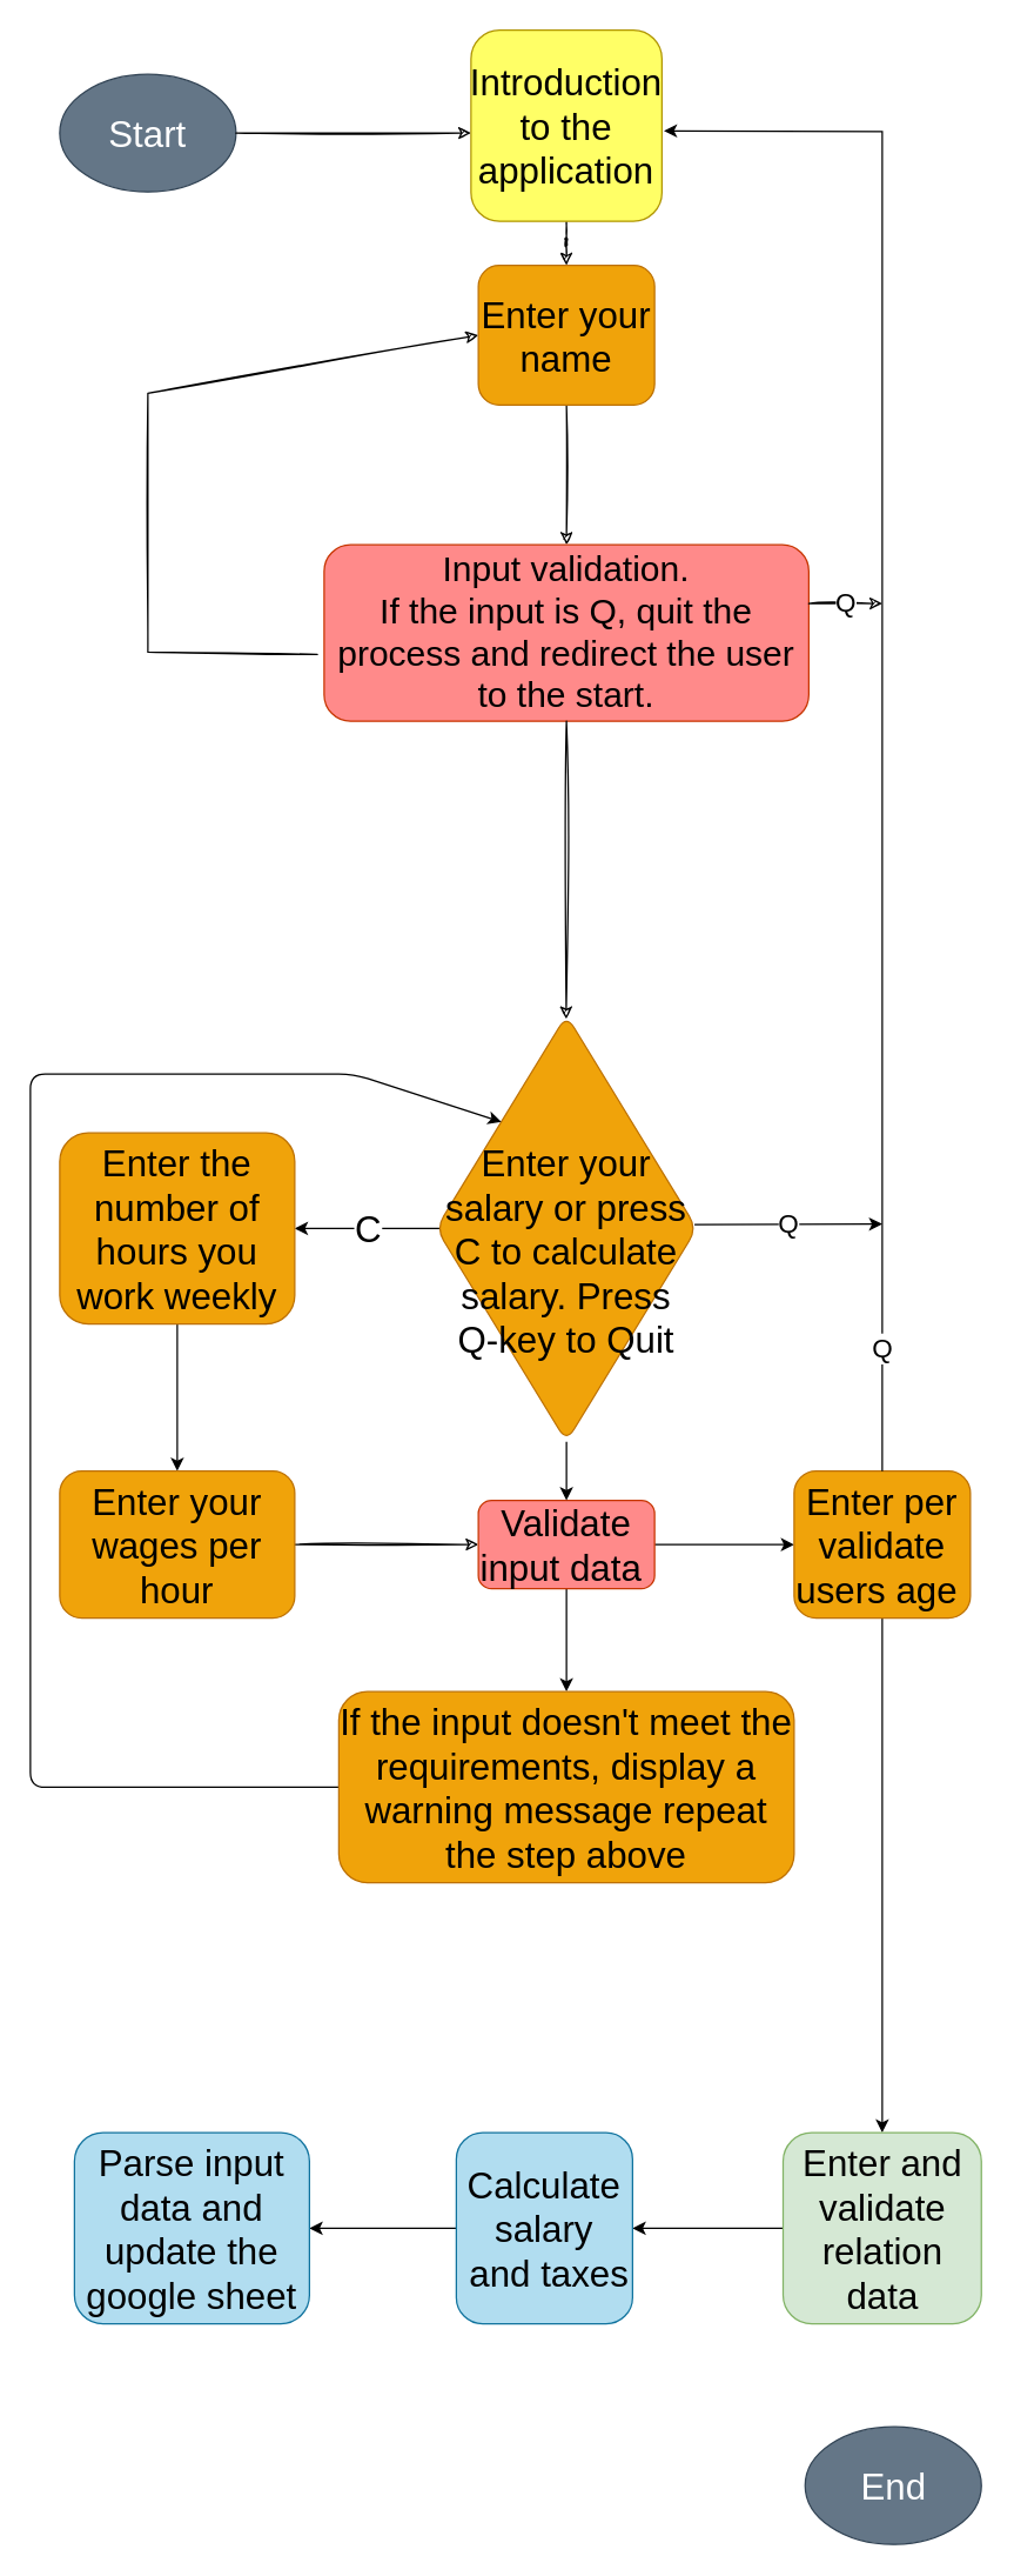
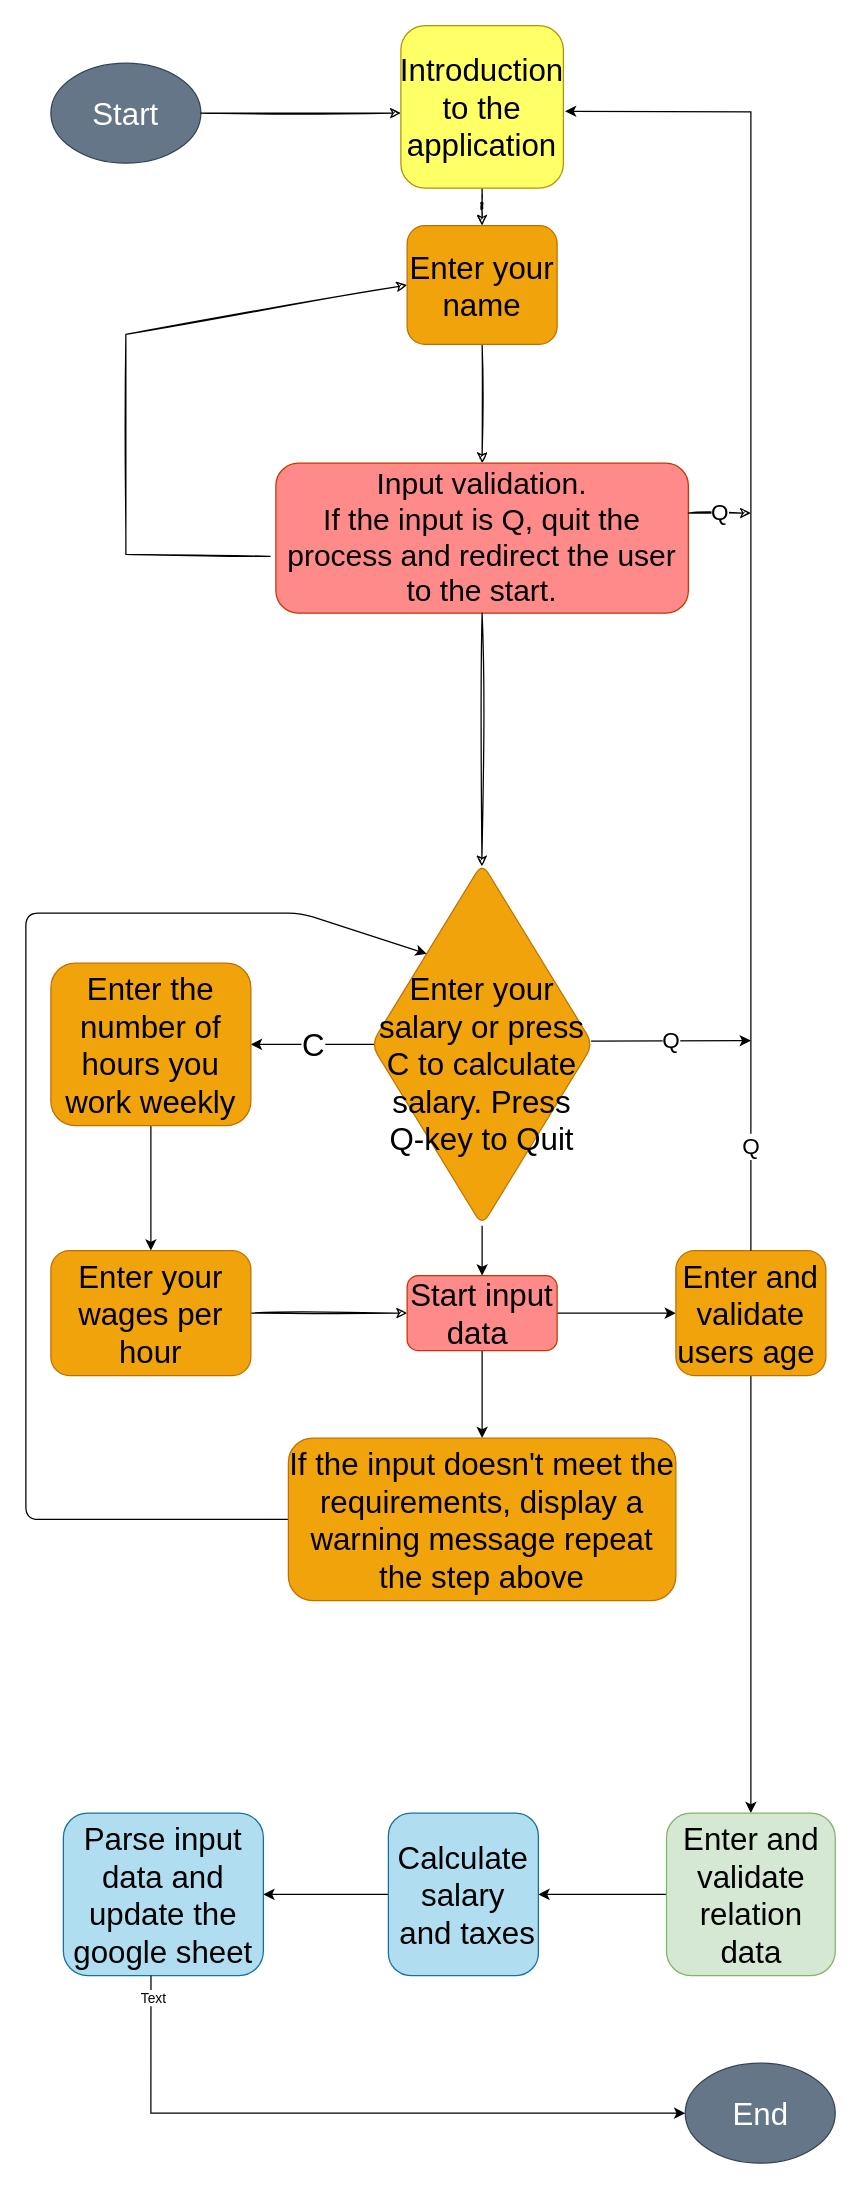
  <mxCell id="0" />
  <mxCell id="1" parent="0" />
  <mxCell id="2" value="Start" style="ellipse;whiteSpace=wrap;html=1;fontSize=25;rounded=1;sketch=0;fillColor=#647687;fontColor=#ffffff;strokeColor=#314354;shadow=0;" parent="1" vertex="1"><mxGeometry x="40" y="50" width="120" height="80" as="geometry" /></mxCell>
  <mxCell id="3" value="End" style="ellipse;whiteSpace=wrap;html=1;fontSize=25;rounded=1;sketch=0;fillColor=#647687;fontColor=#ffffff;strokeColor=#314354;" parent="1" vertex="1"><mxGeometry x="547.5" y="1650" width="120" height="80" as="geometry" /></mxCell>
  <mxCell id="4" value="" style="edgeStyle=orthogonalEdgeStyle;rounded=1;orthogonalLoop=1;jettySize=auto;html=1;fontSize=25;sketch=1;" parent="1" source="5" target="7" edge="1"><mxGeometry relative="1" as="geometry" /></mxCell>
  <mxCell id="5" value="Introduction to the application&lt;br&gt;" style="whiteSpace=wrap;html=1;aspect=fixed;fontSize=25;direction=south;rounded=1;sketch=0;fillColor=#FFFF66;strokeColor=#B09500;fontColor=#000000;" parent="1" vertex="1"><mxGeometry x="320" y="20" width="130" height="130" as="geometry" /></mxCell>
  <mxCell id="6" value="" style="edgeStyle=orthogonalEdgeStyle;rounded=1;orthogonalLoop=1;jettySize=auto;html=1;fontSize=25;entryX=0.5;entryY=0;entryDx=0;entryDy=0;sketch=1;" parent="1" source="7" target="28" edge="1"><mxGeometry relative="1" as="geometry" /></mxCell>
  <mxCell id="7" value="Enter your name" style="whiteSpace=wrap;html=1;fontSize=25;rounded=1;sketch=0;fillColor=#f0a30a;strokeColor=#BD7000;fontColor=#000000;fillStyle=auto;" parent="1" vertex="1"><mxGeometry x="325" y="180" width="120" height="95" as="geometry" /></mxCell>
  <mxCell id="8" value="" style="endArrow=classic;html=1;rounded=1;fontSize=25;exitX=1;exitY=0.5;exitDx=0;exitDy=0;sketch=1;" parent="1" source="2" edge="1"><mxGeometry width="50" height="50" relative="1" as="geometry"><mxPoint x="460" y="260" as="sourcePoint" /><mxPoint x="320" y="90" as="targetPoint" /><Array as="points" /></mxGeometry></mxCell>
  <mxCell id="9" value="C" style="edgeStyle=orthogonalEdgeStyle;rounded=1;orthogonalLoop=1;jettySize=auto;html=1;fontSize=25;sketch=0;exitX=0.5;exitY=0.986;exitDx=0;exitDy=0;exitPerimeter=0;" parent="1" source="10" target="12" edge="1"><mxGeometry relative="1" as="geometry" /></mxCell>
  <mxCell id="10" value="&lt;br&gt;&lt;span style=&quot;font-family: Helvetica; font-size: 25px; font-style: normal; font-variant-ligatures: normal; font-variant-caps: normal; font-weight: 400; letter-spacing: normal; orphans: 2; text-align: center; text-indent: 0px; text-transform: none; widows: 2; word-spacing: 0px; -webkit-text-stroke-width: 0px; text-decoration-thickness: initial; text-decoration-style: initial; text-decoration-color: initial; float: none; display: inline !important;&quot;&gt;Enter your salary or press C to calculate salary. Press Q-key to Quit&lt;/span&gt;" style="rhombus;whiteSpace=wrap;html=1;fontSize=25;direction=south;rounded=1;sketch=0;fillColor=#f0a30a;strokeColor=#BD7000;fontColor=#000000;labelBackgroundColor=none;" parent="1" vertex="1"><mxGeometry x="296.25" y="690" width="177.5" height="290" as="geometry" /></mxCell>
  <mxCell id="11" value="" style="edgeStyle=orthogonalEdgeStyle;rounded=1;orthogonalLoop=1;jettySize=auto;html=1;fontSize=25;sketch=0;" parent="1" source="12" target="14" edge="1"><mxGeometry relative="1" as="geometry" /></mxCell>
  <mxCell id="12" value="Enter the number of hours you work weekly" style="whiteSpace=wrap;html=1;fontSize=25;rounded=1;sketch=0;fillColor=#f0a30a;strokeColor=#BD7000;fontColor=#000000;" parent="1" vertex="1"><mxGeometry x="40" y="770" width="160" height="130" as="geometry" /></mxCell>
  <mxCell id="13" value="" style="edgeStyle=orthogonalEdgeStyle;rounded=1;orthogonalLoop=1;jettySize=auto;html=1;fontSize=25;sketch=1;" parent="1" source="14" target="17" edge="1"><mxGeometry relative="1" as="geometry" /></mxCell>
  <mxCell id="14" value="Enter your wages per hour&lt;br&gt;" style="whiteSpace=wrap;html=1;fontSize=25;rounded=1;sketch=0;fillColor=#f0a30a;strokeColor=#BD7000;fontColor=#000000;" parent="1" vertex="1"><mxGeometry x="40" y="1000" width="160" height="100" as="geometry" /></mxCell>
  <mxCell id="15" value="" style="edgeStyle=orthogonalEdgeStyle;rounded=1;orthogonalLoop=1;jettySize=auto;html=1;fontSize=25;sketch=0;" parent="1" source="17" target="20" edge="1"><mxGeometry relative="1" as="geometry" /></mxCell>
  <mxCell id="16" value="" style="edgeStyle=orthogonalEdgeStyle;rounded=1;sketch=0;orthogonalLoop=1;jettySize=auto;html=1;fontSize=18;" parent="1" source="17" target="35" edge="1"><mxGeometry relative="1" as="geometry" /></mxCell>
- <mxCell id="17" value="Validate input data&amp;nbsp;" style="whiteSpace=wrap;html=1;fontSize=25;rounded=1;sketch=0;fillColor=#FF8A8A;fontColor=#000000;strokeColor=#C73500;" parent="1" vertex="1"><mxGeometry x="325" y="1020" width="120" height="60" as="geometry" /></mxCell>
+ <mxCell id="17" value="Start input data&amp;nbsp;" style="whiteSpace=wrap;html=1;fontSize=25;rounded=1;sketch=0;fillColor=#FF8A8A;fontColor=#000000;strokeColor=#C73500;" parent="1" vertex="1"><mxGeometry x="325" y="1020" width="120" height="60" as="geometry" /></mxCell>
  <mxCell id="18" value="" style="endArrow=classic;html=1;rounded=1;fontSize=25;entryX=0.5;entryY=0;entryDx=0;entryDy=0;sketch=0;" parent="1" source="10" target="17" edge="1"><mxGeometry width="50" height="50" relative="1" as="geometry"><mxPoint x="385" y="980" as="sourcePoint" /><mxPoint x="370" y="490" as="targetPoint" /></mxGeometry></mxCell>
  <mxCell id="19" value="" style="edgeStyle=orthogonalEdgeStyle;rounded=0;orthogonalLoop=1;jettySize=auto;html=1;sketch=0;" parent="1" source="20" target="22" edge="1"><mxGeometry relative="1" as="geometry" /></mxCell>
- <mxCell id="20" value="Enter per validate &lt;br&gt;users age&amp;nbsp;" style="whiteSpace=wrap;html=1;fontSize=25;rounded=1;sketch=0;fillColor=#f0a30a;strokeColor=#BD7000;fontColor=#000000;" parent="1" vertex="1"><mxGeometry x="540" y="1000" width="120" height="100" as="geometry" /></mxCell>
+ <mxCell id="20" value="Enter and validate &lt;br&gt;users age&amp;nbsp;" style="whiteSpace=wrap;html=1;fontSize=25;rounded=1;sketch=0;fillColor=#f0a30a;strokeColor=#BD7000;fontColor=#000000;" parent="1" vertex="1"><mxGeometry x="540" y="1000" width="120" height="100" as="geometry" /></mxCell>
  <mxCell id="21" value="" style="edgeStyle=orthogonalEdgeStyle;rounded=0;orthogonalLoop=1;jettySize=auto;html=1;sketch=0;" parent="1" source="22" target="24" edge="1"><mxGeometry relative="1" as="geometry" /></mxCell>
  <mxCell id="22" value="Enter and validate relation data" style="whiteSpace=wrap;html=1;fontSize=25;rounded=1;sketch=0;fillColor=#d5e8d4;strokeColor=#82b366;" parent="1" vertex="1"><mxGeometry x="532.5" y="1450" width="135" height="130" as="geometry" /></mxCell>
  <mxCell id="23" value="" style="edgeStyle=orthogonalEdgeStyle;rounded=0;orthogonalLoop=1;jettySize=auto;html=1;sketch=0;" parent="1" source="24" target="25" edge="1"><mxGeometry relative="1" as="geometry" /></mxCell>
  <mxCell id="24" value="Calculate salary&lt;br&gt;&amp;nbsp;and taxes" style="whiteSpace=wrap;html=1;fontSize=25;rounded=1;sketch=0;fillColor=#b1ddf0;strokeColor=#10739e;" parent="1" vertex="1"><mxGeometry x="310" y="1450" width="120" height="130" as="geometry" /></mxCell>
  <mxCell id="25" value="Parse input data and update the google sheet" style="whiteSpace=wrap;html=1;fontSize=25;rounded=1;sketch=0;fillColor=#b1ddf0;strokeColor=#10739e;" parent="1" vertex="1"><mxGeometry x="50" y="1450" width="160" height="130" as="geometry" /></mxCell>
+ <mxCell id="26" value="" style="endArrow=classic;html=1;rounded=0;fontSize=22;entryX=0;entryY=0.5;entryDx=0;entryDy=0;exitX=0.438;exitY=1;exitDx=0;exitDy=0;exitPerimeter=0;sketch=0;" parent="1" source="25" target="3" edge="1"><mxGeometry width="50" height="50" relative="1" as="geometry"><mxPoint x="130" y="1130" as="sourcePoint" /><mxPoint x="680" y="1100" as="targetPoint" /><Array as="points"><mxPoint x="120" y="1690" /></Array></mxGeometry></mxCell>
+ <mxCell id="27" value="Text" style="edgeLabel;html=1;align=center;verticalAlign=middle;resizable=0;points=[];sketch=1;" parent="26" vertex="1" connectable="0"><mxGeometry x="-0.936" y="1" relative="1" as="geometry"><mxPoint as="offset" /></mxGeometry></mxCell>
  <mxCell id="28" value="Input validation.&lt;br style=&quot;font-size: 24px;&quot;&gt;If the input is Q, quit the process and redirect the user to the start." style="rounded=1;whiteSpace=wrap;html=1;fontSize=24;sketch=0;fillColor=#FF8A8A;strokeColor=#C73500;fontColor=#000000;" parent="1" vertex="1"><mxGeometry x="220" y="370" width="330" height="120" as="geometry" /></mxCell>
  <mxCell id="29" value="" style="endArrow=classic;html=1;rounded=0;entryX=0;entryY=0.5;entryDx=0;entryDy=0;exitX=-0.014;exitY=0.622;exitDx=0;exitDy=0;exitPerimeter=0;sketch=1;" parent="1" source="28" target="7" edge="1"><mxGeometry width="50" height="50" relative="1" as="geometry"><mxPoint x="210" y="400" as="sourcePoint" /><mxPoint x="320" y="280" as="targetPoint" /><Array as="points"><mxPoint x="100" y="443" /><mxPoint x="100" y="267" /></Array></mxGeometry></mxCell>
  <mxCell id="30" value="Q" style="endArrow=classic;html=1;rounded=0;fontSize=18;sketch=1;" parent="1" edge="1"><mxGeometry width="50" height="50" relative="1" as="geometry"><mxPoint x="550" y="410" as="sourcePoint" /><mxPoint x="600" y="410" as="targetPoint" /><Array as="points" /></mxGeometry></mxCell>
  <mxCell id="31" value="Q" style="endArrow=classic;html=1;rounded=0;fontSize=18;entryX=0.527;entryY=-0.01;entryDx=0;entryDy=0;entryPerimeter=0;sketch=0;exitX=0.5;exitY=0;exitDx=0;exitDy=0;" parent="1" source="20" target="5" edge="1"><mxGeometry x="-0.844" width="50" height="50" relative="1" as="geometry"><mxPoint x="600" y="840" as="sourcePoint" /><mxPoint x="600" y="50" as="targetPoint" /><Array as="points"><mxPoint x="600" y="89" /></Array><mxPoint as="offset" /></mxGeometry></mxCell>
  <mxCell id="32" value="Q" style="endArrow=classic;html=1;rounded=0;fontSize=18;exitX=0.491;exitY=0.009;exitDx=0;exitDy=0;exitPerimeter=0;sketch=0;" parent="1" source="10" edge="1"><mxGeometry width="50" height="50" relative="1" as="geometry"><mxPoint x="500" y="710" as="sourcePoint" /><mxPoint x="600" y="832" as="targetPoint" /></mxGeometry></mxCell>
  <mxCell id="33" value="" style="endArrow=classic;html=1;rounded=0;fontSize=18;exitX=0.5;exitY=1;exitDx=0;exitDy=0;entryX=0.009;entryY=0.501;entryDx=0;entryDy=0;entryPerimeter=0;sketch=1;" parent="1" source="28" target="10" edge="1"><mxGeometry width="50" height="50" relative="1" as="geometry"><mxPoint x="385" y="515.859" as="sourcePoint" /><mxPoint x="380" y="540" as="targetPoint" /></mxGeometry></mxCell>
  <mxCell id="34" value="" style="endArrow=classic;html=1;rounded=1;sketch=0;fontSize=18;entryX=0;entryY=1;entryDx=0;entryDy=0;exitX=0;exitY=0.5;exitDx=0;exitDy=0;" parent="1" source="35" target="10" edge="1"><mxGeometry width="50" height="50" relative="1" as="geometry"><mxPoint x="210" y="1050" as="sourcePoint" /><mxPoint x="385" y="530" as="targetPoint" /><Array as="points"><mxPoint x="20" y="1215" /><mxPoint x="20" y="730" /><mxPoint x="240" y="730" /></Array></mxGeometry></mxCell>
  <mxCell id="35" value="If the input doesn't meet the requirements, display a warning message repeat the step above" style="whiteSpace=wrap;html=1;fontSize=25;fillColor=#f0a30a;strokeColor=#BD7000;fontColor=#000000;rounded=1;sketch=0;" parent="1" vertex="1"><mxGeometry x="230" y="1150" width="310" height="130" as="geometry" /></mxCell>
